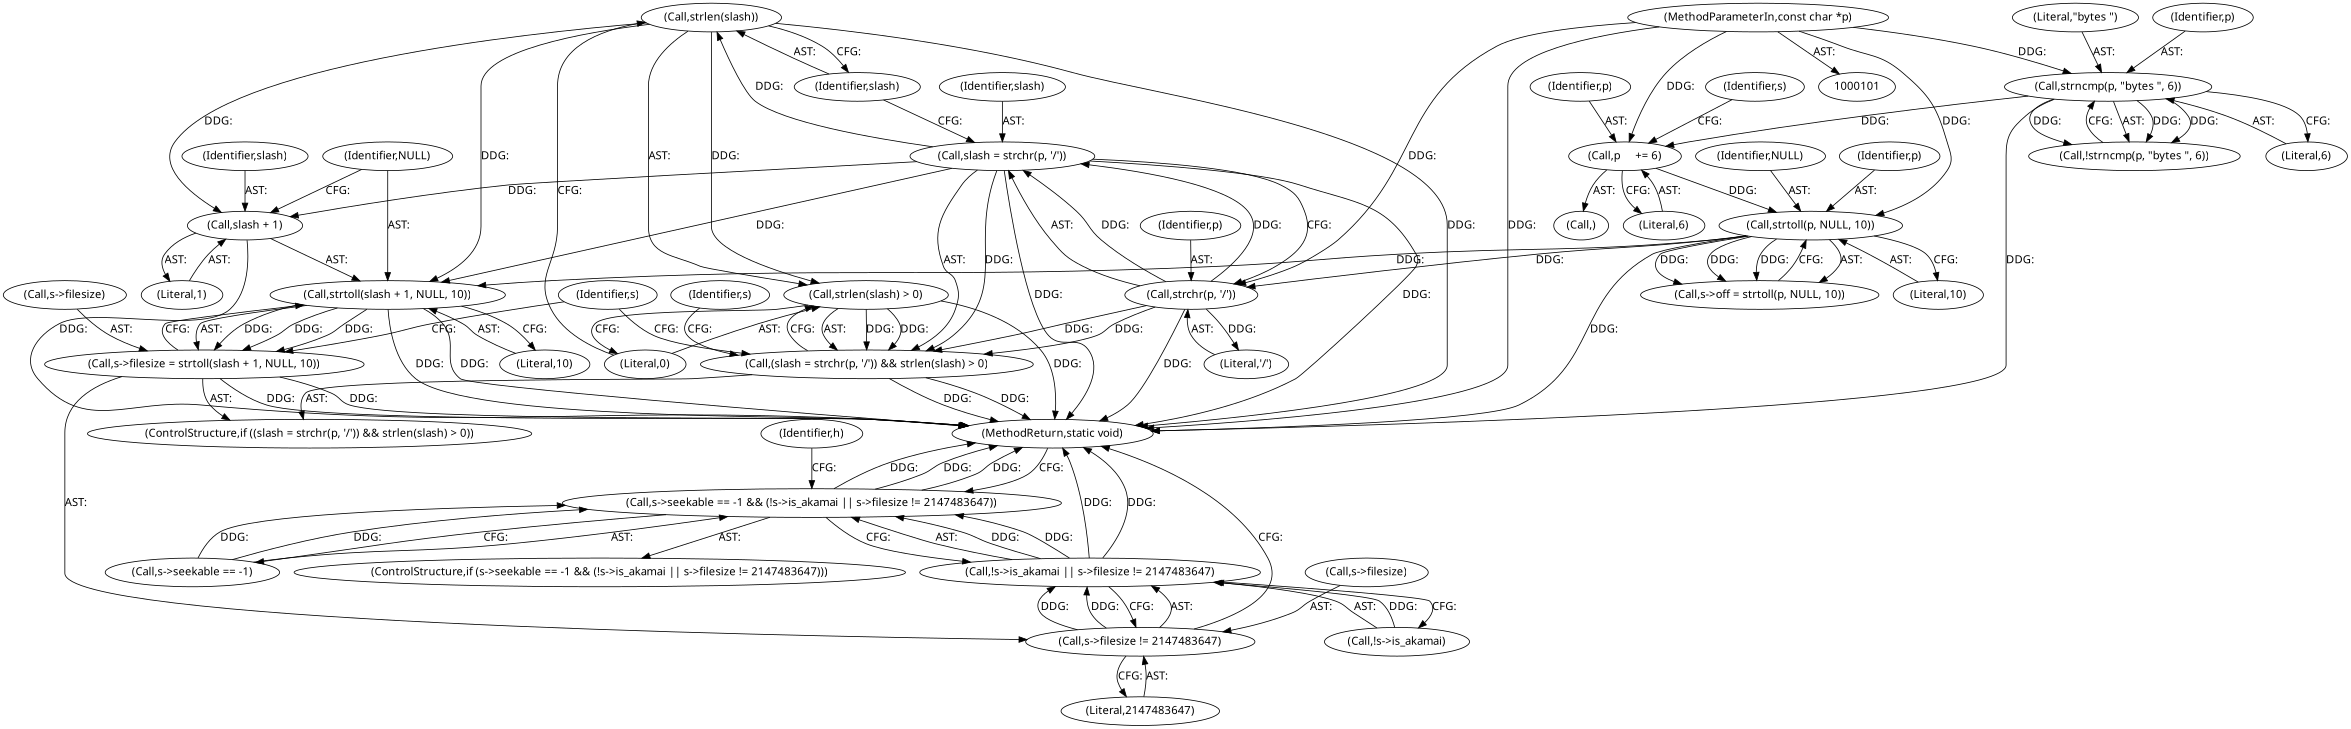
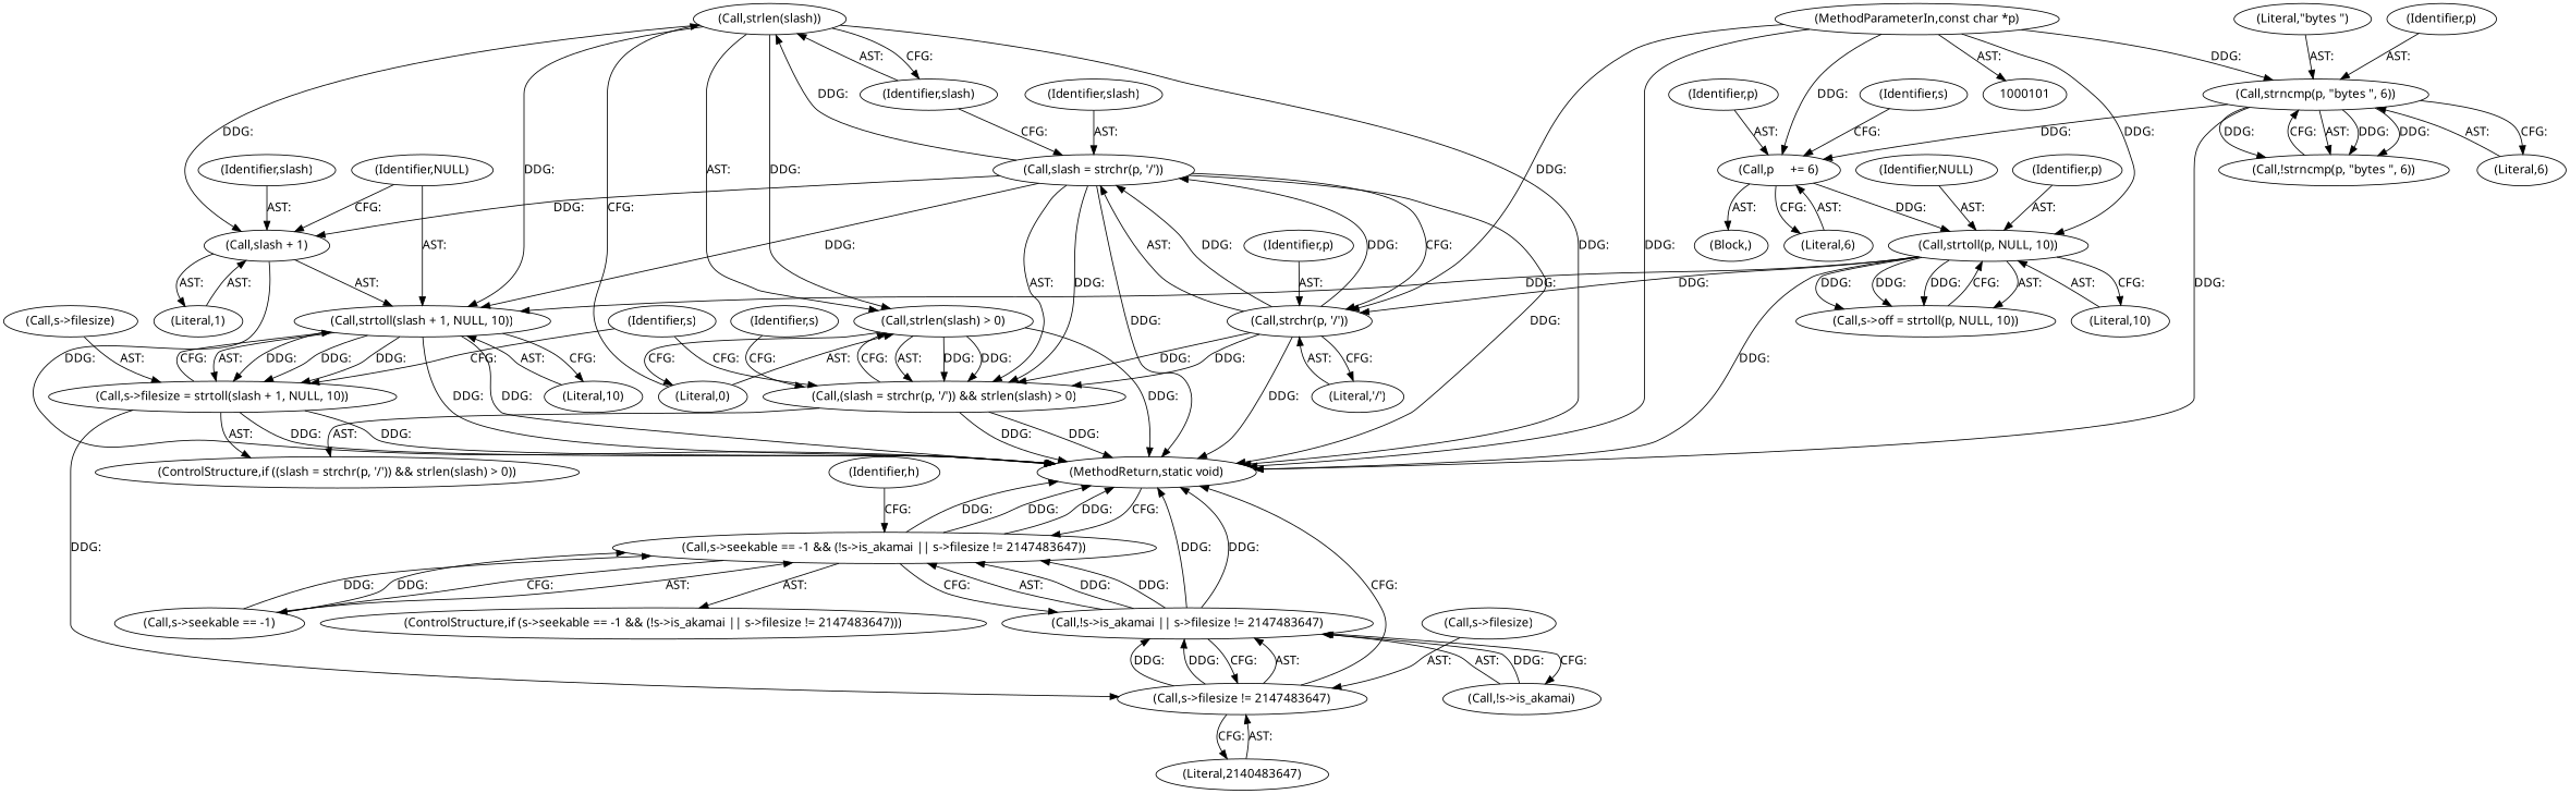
  digraph {
    fontname="Noto Sans"
    node [fontname="Noto Sans"]
    edge [fontname="Noto Sans"]
    n1 [label="(Call,strlen(slash))"]
    n2 [label="(Call,strlen(slash) > 0)"]
    n3 [label="(Call,strtoll(slash + 1, NULL, 10))"]
    n4 [label="(Call,slash + 1)"]
    n5 [label="(MethodReturn,static void)"]
    n6 [label="(Identifier,slash)"]
    n7 [label="(Call,(slash = strchr(p, '/')) && strlen(slash) > 0)"]
    n8 [label="(Literal,0)"]
    n9 [label="(Call,s->filesize = strtoll(slash + 1, NULL, 10))"]
    n10 [label="(Literal,10)"]
    n11 [label="(Literal,1)"]
    n12 [label="(Call,s->seekable == -1 && (!s->is_akamai || s->filesize != 2147483647))"]
    n13 [label="(Call,slash = strchr(p, '/'))"]
    n14 [label="(Call,strchr(p, '/'))"]
    n15 [label="(Literal,'/')"]
    n16 [label="(ControlStructure,if ((slash = strchr(p, '/')) && strlen(slash) > 0))"]
    n17 [label="(Call,strtoll(p, NULL, 10))"]
    n18 [label="(Call,s->off = strtoll(p, NULL, 10))"]
    n19 [label="(Literal,10)"]
    n20 [label="(Call,p     += 6)"]
-   n21 [label="(Call,)"]
+   n21 [label="(Block,)"]
    n22 [label="(Literal,6)"]
    n23 [label="(Call,strncmp(p, \"bytes \", 6))"]
    n24 [label="(Call,!strncmp(p, \"bytes \", 6))"]
    n25 [label="(Literal,6)"]
    n26 [label="(MethodParameterIn,const char *p)"]
    1000101
    n28 [label="(Call,s->filesize != 2147483647)"]
    n29 [label="(Call,!s->is_akamai || s->filesize != 2147483647)"]
-   n30 [label="(Literal,2147483647)"]
+   n30 [label="(Literal,2140483647)"]
    n31 [label="(Call,!s->is_akamai)"]
    n32 [label="(Call,s->seekable == -1)"]
    n33 [label="(ControlStructure,if (s->seekable == -1 && (!s->is_akamai || s->filesize != 2147483647)))"]
    n34 [label="(Call,s->filesize)"]
    n35 [label="(Call,s->filesize)"]
    n36 [label="(Identifier,p)"]
    n37 [label="(Identifier,s)"]
    n38 [label="(Identifier,s)"]
    n39 [label="(Identifier,s)"]
    n40 [label="(Identifier,slash)"]
    n41 [label="(Literal,\"bytes \")"]
    n42 [label="(Identifier,p)"]
    n43 [label="(Identifier,p)"]
    n44 [label="(Identifier,NULL)"]
    n45 [label="(Identifier,h)"]
    n46 [label="(Identifier,p)"]
    n47 [label="(Identifier,NULL)"]
    n48 [label="(Identifier,slash)"]
    n1 -> n2 [label="AST: "]
    n1 -> n2 [label="DDG: "]
    n1 -> n3 [label="DDG: "]
    n1 -> n4 [label="DDG: "]
    n1 -> n5 [label="DDG: "]
    n1 -> n6 [label="CFG: "]
    n2 -> n5 [label="DDG: "]
    n2 -> n7 [label="AST: "]
    n2 -> n7 [label="DDG: "]
    n2 -> n7 [label="DDG: "]
    n2 -> n8 [label="CFG: "]
    n3 -> n5 [label="DDG: "]
    n3 -> n5 [label="DDG: "]
    n3 -> n9 [label="AST: "]
    n3 -> n9 [label="DDG: "]
    n3 -> n9 [label="DDG: "]
    n3 -> n9 [label="DDG: "]
    n3 -> n10 [label="CFG: "]
    n4 -> n3 [label="AST: "]
    n4 -> n5 [label="DDG: "]
    n4 -> n11 [label="AST: "]
    n5 -> n12 [label="CFG: "]
    n6 -> n1 [label="AST: "]
    n6 -> n13 [label="CFG: "]
    n7 -> n2 [label="CFG: "]
    n7 -> n5 [label="DDG: "]
    n7 -> n5 [label="DDG: "]
    n7 -> n16 [label="AST: "]
    n8 -> n1 [label="CFG: "]
    n8 -> n2 [label="AST: "]
    n9 -> n3 [label="CFG: "]
    n9 -> n5 [label="DDG: "]
    n9 -> n5 [label="DDG: "]
    n9 -> n16 [label="AST: "]
-   n9 -> n28 [label="AST: "]
+   n9 -> n28 [label="DDG: "]
    n10 -> n3 [label="AST: "]
    n11 -> n4 [label="AST: "]
    n12 -> n5 [label="DDG: "]
    n12 -> n5 [label="DDG: "]
    n12 -> n5 [label="DDG: "]
    n12 -> n29 [label="CFG: "]
    n12 -> n32 [label="CFG: "]
    n12 -> n33 [label="AST: "]
    n13 -> n1 [label="DDG: "]
    n13 -> n3 [label="DDG: "]
    n13 -> n4 [label="DDG: "]
    n13 -> n5 [label="DDG: "]
    n13 -> n5 [label="DDG: "]
    n13 -> n7 [label="AST: "]
    n13 -> n7 [label="DDG: "]
    n13 -> n14 [label="CFG: "]
    n14 -> n5 [label="DDG: "]
    n14 -> n7 [label="DDG: "]
    n14 -> n7 [label="DDG: "]
    n14 -> n13 [label="AST: "]
    n14 -> n13 [label="DDG: "]
    n14 -> n13 [label="DDG: "]
-   n14 -> n15 [label="DDG: "]
+   n14 -> n15 [label="CFG: "]
    n15 -> n14 [label="AST: "]
    n17 -> n3 [label="DDG: "]
    n17 -> n5 [label="DDG: "]
    n17 -> n14 [label="DDG: "]
    n17 -> n18 [label="AST: "]
    n17 -> n18 [label="DDG: "]
    n17 -> n18 [label="DDG: "]
    n17 -> n18 [label="DDG: "]
    n17 -> n19 [label="CFG: "]
    n18 -> n17 [label="CFG: "]
    n19 -> n17 [label="AST: "]
    n20 -> n17 [label="DDG: "]
    n20 -> n21 [label="AST: "]
    n20 -> n22 [label="CFG: "]
    n22 -> n20 [label="AST: "]
    n23 -> n5 [label="DDG: "]
    n23 -> n20 [label="DDG: "]
    n23 -> n24 [label="AST: "]
    n23 -> n24 [label="DDG: "]
    n23 -> n24 [label="DDG: "]
    n23 -> n24 [label="DDG: "]
    n23 -> n25 [label="CFG: "]
    n24 -> n23 [label="CFG: "]
    n25 -> n23 [label="AST: "]
    n26 -> n5 [label="DDG: "]
    n26 -> n14 [label="DDG: "]
    n26 -> n17 [label="DDG: "]
    n26 -> n20 [label="DDG: "]
    n26 -> n23 [label="DDG: "]
    n26 -> 1000101 [label="AST: "]
    n28 -> n5 [label="CFG: "]
    n28 -> n29 [label="AST: "]
    n28 -> n29 [label="DDG: "]
    n28 -> n29 [label="DDG: "]
    n28 -> n30 [label="CFG: "]
    n29 -> n5 [label="DDG: "]
    n29 -> n5 [label="DDG: "]
    n29 -> n12 [label="AST: "]
    n29 -> n12 [label="DDG: "]
    n29 -> n12 [label="DDG: "]
    n29 -> n28 [label="CFG: "]
    n29 -> n31 [label="CFG: "]
    n30 -> n28 [label="AST: "]
    n31 -> n29 [label="AST: "]
    n31 -> n29 [label="DDG: "]
    n32 -> n12 [label="AST: "]
    n32 -> n12 [label="DDG: "]
    n32 -> n12 [label="DDG: "]
    n34 -> n9 [label="AST: "]
    n35 -> n28 [label="AST: "]
    n36 -> n23 [label="AST: "]
    n37 -> n7 [label="CFG: "]
    n37 -> n9 [label="CFG: "]
    n38 -> n20 [label="CFG: "]
    n39 -> n7 [label="CFG: "]
    n40 -> n4 [label="AST: "]
    n41 -> n23 [label="AST: "]
    n42 -> n17 [label="AST: "]
    n43 -> n14 [label="AST: "]
    n44 -> n17 [label="AST: "]
    n45 -> n12 [label="CFG: "]
    n46 -> n20 [label="AST: "]
    n47 -> n3 [label="AST: "]
    n47 -> n4 [label="CFG: "]
    n48 -> n13 [label="AST: "]
  }
